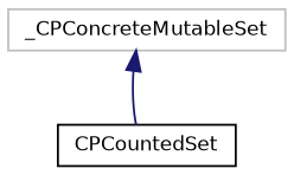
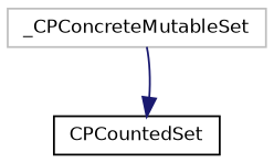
  digraph {
    rankdir=TB
    node [fillcolor=white fontname=Helvetica fontsize=10 shape=record style=filled]
    n1 [color=grey75 height=0.2 label=_CPConcreteMutableSet width=0.4]
    n2 [color=black height=0.2 label=CPCountedSet width=0.4]
-   n1 -> n2 [color=midnightblue dir=back fontname=Helvetica fontsize=10 labelfontname=Helvetica labelfontsize=10 style=solid]
+   n2 -> n1 [color=midnightblue dir=back fontname=Helvetica fontsize=10 labelfontname=Helvetica labelfontsize=10 style=solid]
  }
